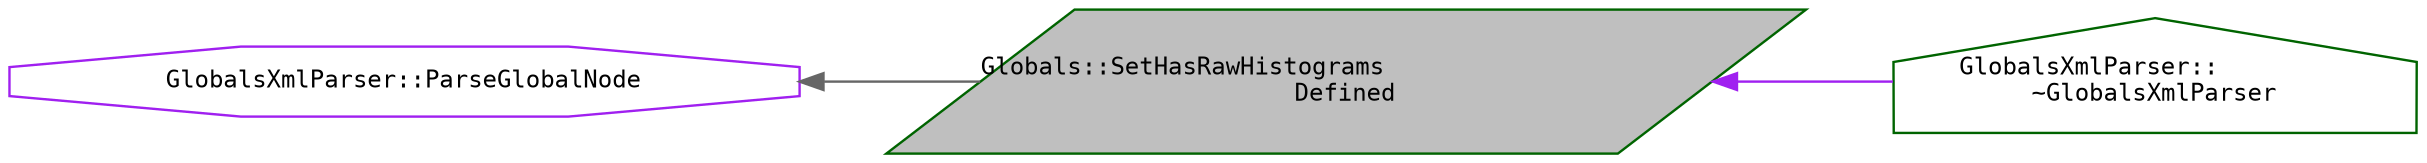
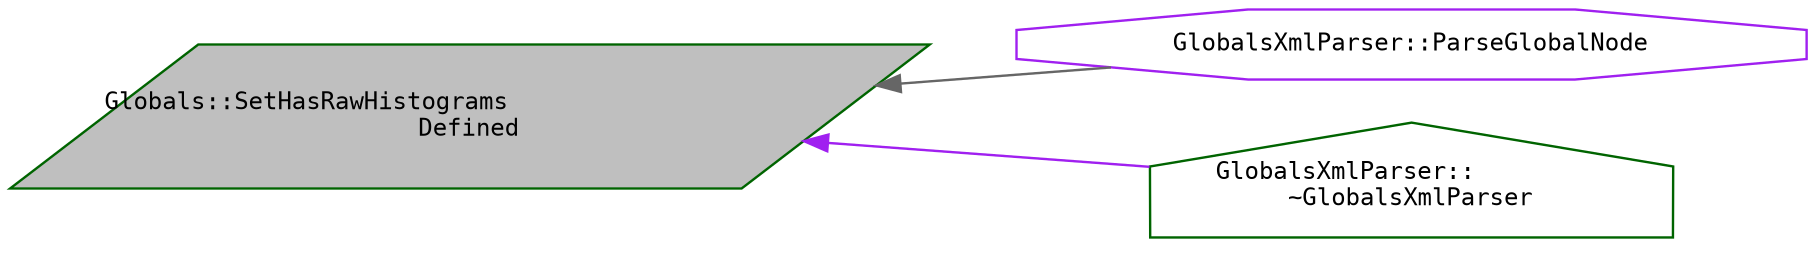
  digraph {
    fontname="DejaVu Sans Mono"
    rankdir=LR
    node [color=darkgreen fillcolor=white fontname="DejaVu Sans Mono" fontsize=10 style=filled]
    edge [dir=back fontname="DejaVu Sans Mono" fontsize=10 labelfontname=Helvetica labelfontsize=10 style=solid]
    n1 [fillcolor=grey75 fontcolor=black height=0.2 label="Globals::SetHasRawHistograms\lDefined" shape=parallelogram width=0.4]
    n2 [color=purple height=0.2 label="GlobalsXmlParser::ParseGlobalNode" shape=octagon width=0.4]
    n3 [height=0.2 label="GlobalsXmlParser::\l~GlobalsXmlParser" shape=house width=0.4]
-   n2 -> n1 [color=gray40]
+   n1 -> n2 [color=gray40]
    n1 -> n3 [color=purple]
  }
